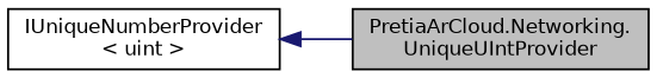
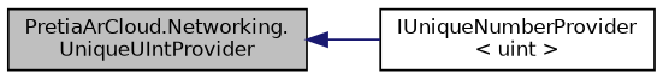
  digraph {
    rankdir=LR
    node [color=black fontname=Helvetica fontsize=10 shape=record style=filled]
    n1 [fillcolor=grey75 fontcolor=black height=0.2 label="PretiaArCloud.Networking.\lUniqueUIntProvider" width=0.4]
    n2 [fillcolor=white height=0.2 label="IUniqueNumberProvider\l\< uint \>" width=0.4]
-   n2 -> n1 [color=midnightblue dir=back fontname=Helvetica fontsize=10 labelfontname=Helvetica labelfontsize=10 style=solid]
+   n1 -> n2 [color=midnightblue dir=back fontname=Helvetica fontsize=10 labelfontname=Helvetica labelfontsize=10 style=solid]
  }
